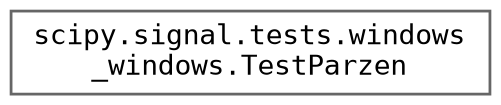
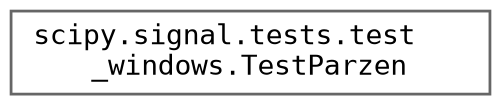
  digraph {
    rankdir=LR
    fontname="DejaVu Sans Mono"
-   n1 [color=grey40 fillcolor=white fontname="DejaVu Sans Mono" fontsize=10 height=0.2 label="scipy.signal.tests.windows\l_windows.TestParzen" shape=box style=filled width=0.4]
+   n1 [color=grey40 fillcolor=white fontname="DejaVu Sans Mono" fontsize=10 height=0.2 label="scipy.signal.tests.test\l_windows.TestParzen" shape=box style=filled width=0.4]
  }
